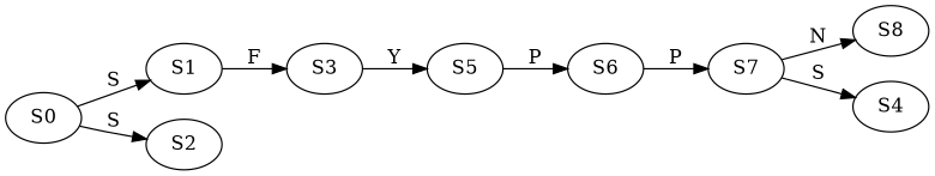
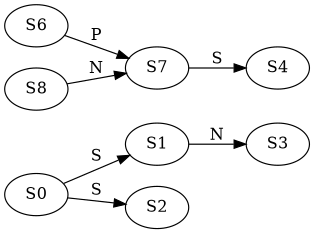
  strict digraph {
    rankdir=LR
    S0
    S1
    S2
    S3
-   S5
    S6
    S7
    S8
    n9 [label=S4]
    S0 -> S1 [label=S]
    S0 -> S2 [label=S]
-   S1 -> S3 [label=F]
-   S3 -> S5 [label=Y]
-   S5 -> S6 [label=P]
+   S1 -> S3 [label=N]
    S6 -> S7 [label=P]
-   S7 -> S8 [label=N]
+   S8 -> S7 [label=N]
    S7 -> n9 [label=S]
  }
